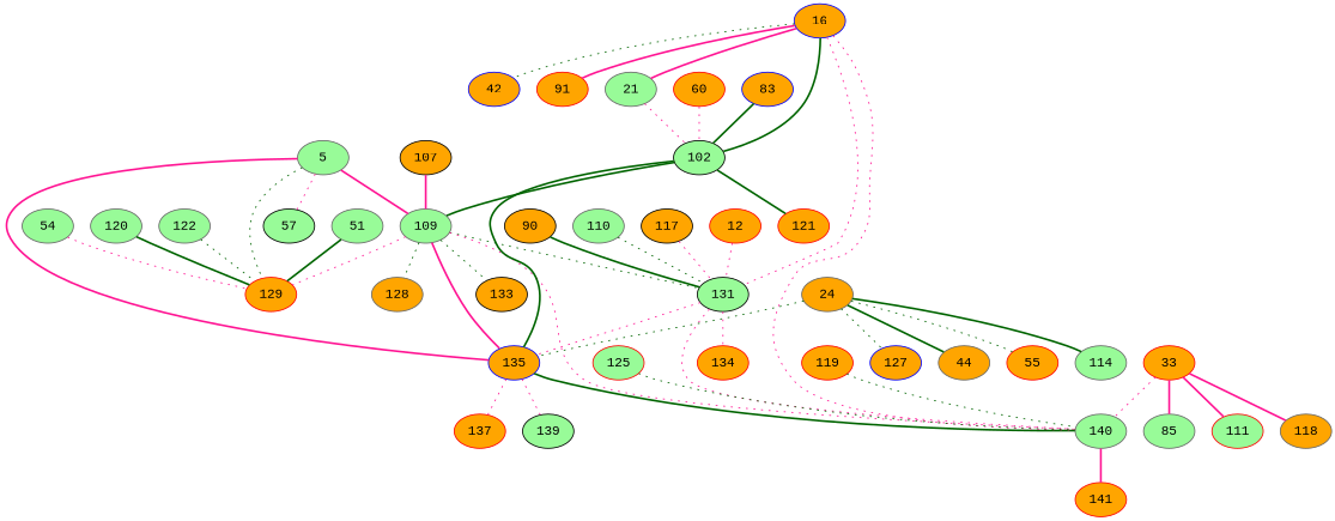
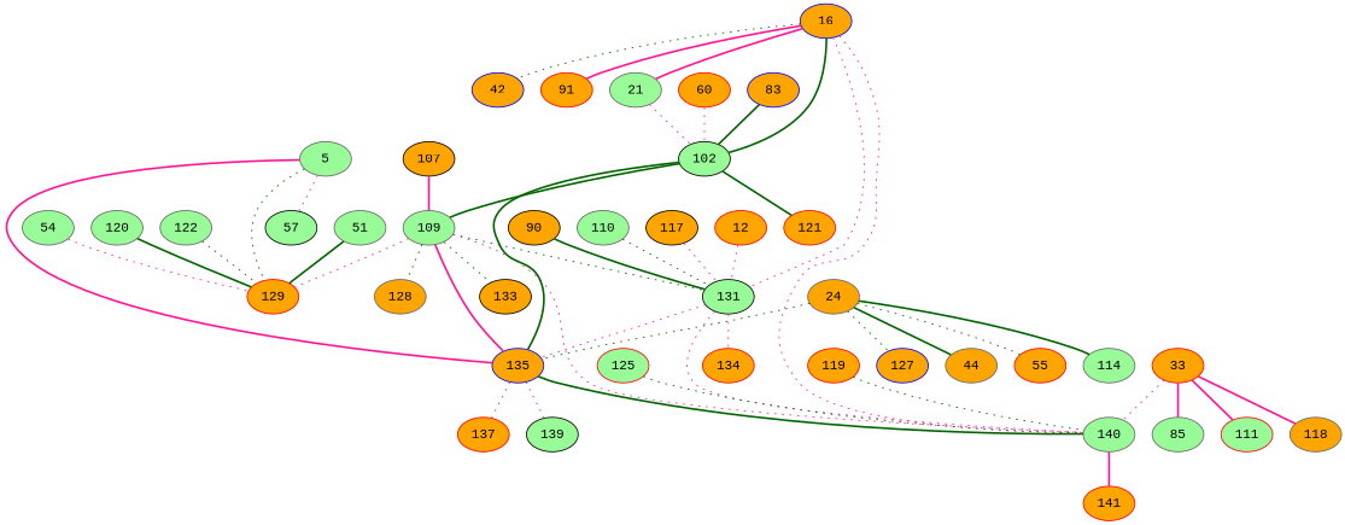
  graph {
    fontname="Liberation Mono"
    node [color=gray40 fillcolor=orange fontname="Liberation Mono" style=filled]
    edge [color=deeppink fontname="Liberation Mono" style=dotted]
    5 [fillcolor=palegreen super="+1"]
    57 [color=black fillcolor=palegreen]
    109 [fillcolor=palegreen super="+40+37+38+41+52+53+69+87+99"]
    129 [color=red super="+116+7"]
    135 [color=blue super="+132"]
    131 [color=black fillcolor=palegreen super="+96+100+10+103+64+65"]
    140 [fillcolor=palegreen super="+98+106+112"]
    128
    133 [color=black]
    137 [color=red]
    139 [color=black fillcolor=palegreen super="+138"]
    12 [color=red super="+11"]
    134 [color=red]
    16 [color=blue super="+15"]
    21 [fillcolor=palegreen super="+18"]
    42 [color=blue]
    91 [color=red]
    102 [color=black fillcolor=palegreen super="+20+39+47+48+59"]
    121 [color=red]
    141 [color=red]
    24 [super="+23"]
    44
    55 [color=red super="+46"]
    114 [fillcolor=palegreen super="+108"]
    127 [color=blue]
    33 [color=red super="+31"]
    85 [fillcolor=palegreen]
    111 [color=red fillcolor=palegreen]
    118
    51 [fillcolor=palegreen]
    54 [fillcolor=palegreen]
    60 [color=red]
    83 [color=blue super="+45"]
    90 [color=black super="+89"]
    107 [color=black super="+92"]
    110 [fillcolor=palegreen]
    117 [color=black super="+66"]
    119 [color=red]
    120 [fillcolor=palegreen]
    122 [fillcolor=palegreen]
    125 [color=red fillcolor=palegreen]
    5 -- 57
-   5 -- 109 [style=bold weight=6]
    5 -- 129 [color=darkgreen weight=4]
    5 -- 135 [style=bold]
    109 -- 129 [weight=6]
    109 -- 135 [style=bold weight=2]
    109 -- 131 [color=darkgreen weight=2]
    109 -- 140 [weight=3]
    109 -- 128 [color=darkgreen]
    109 -- 133 [color=darkgreen]
    135 -- 140 [color=darkgreen style=bold]
    135 -- 137
    135 -- 139
    131 -- 135 [weight=2]
    131 -- 140
    131 -- 134
    140 -- 141 [style=bold]
    12 -- 131 [weight=10]
    16 -- 131
    16 -- 140
    16 -- 21 [style=bold weight=4]
    16 -- 42 [color=darkgreen]
    16 -- 91 [style=bold]
    16 -- 102 [color=darkgreen style=bold weight=6]
    21 -- 102 [weight=6]
    102 -- 109 [color=darkgreen style=bold]
    102 -- 135 [color=darkgreen style=bold]
    102 -- 121 [color=darkgreen style=bold]
    24 -- 135 [color=darkgreen weight=10]
    24 -- 44 [color=darkgreen style=bold]
    24 -- 55 [color=darkgreen]
    24 -- 114 [color=darkgreen style=bold]
    24 -- 127 [color=darkgreen]
    33 -- 140 [weight=10]
    33 -- 85 [style=bold]
    33 -- 111 [style=bold]
    33 -- 118 [style=bold]
    51 -- 129 [color=darkgreen style=bold]
    54 -- 129
    60 -- 102
    83 -- 102 [color=darkgreen style=bold]
    90 -- 131 [color=darkgreen style=bold]
    107 -- 109 [style=bold]
    110 -- 131 [color=darkgreen]
    117 -- 131
    119 -- 140 [color=darkgreen]
    120 -- 129 [color=darkgreen style=bold]
    122 -- 129 [color=darkgreen]
    125 -- 140 [color=darkgreen]
  }
